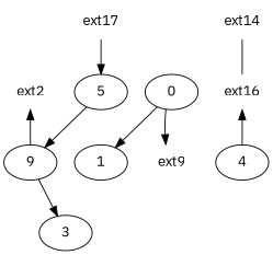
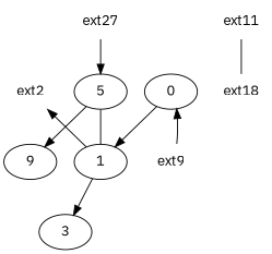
  digraph {
    fontname="IBM Plex Sans"
    node [fontname="IBM Plex Sans" node_type=i]
    edge [cut_flow=uncut dir=forward edge_id=1 fontname="IBM Plex Sans" pdg=1]
    0
    1
-   4
    n4 [label=9]
    3
    5
    ext2 [flow=sink shape=none node_type=""]
    n8 [flow=source label=ext9 shape=none node_type=""]
-   ext11 [flow=source shape=none label=ext14 node_type=""]
-   ext16 [flow=sink shape=none node_type=""]
-   ext17 [flow=source shape=none node_type=""]
+   ext11 [flow=source shape=none node_type=""]
+   ext16 [flow=sink shape=none label=ext18 node_type=""]
+   ext17 [flow=source shape=none label=ext27 node_type=""]
    0 -> 1 [edge_id=0 pdg=11]
-   n4 -> 3 [edge_id=6]
+   1 -> 3 [edge_id=6]
+   5 -> 1 [dir=none edge_id=2 pdg=22]
    5 -> n4 [edge_id=5]
-   ext2 -> n4 [cut_flow=aligned dir=back pdg=11]
-   0 -> n8 [cut_flow=reversed pdg=11]
+   ext2 -> 1 [cut_flow=aligned dir=back pdg=11]
+   n8 -> 0 [cut_flow=reversed pdg=11]
    ext11 -> ext16 [cut_flow=reversed dir=none edge_id=7 pdg=21]
-   ext16 -> 4 [cut_flow=aligned dir=back edge_id=3]
    ext17 -> 5 [cut_flow=reversed edge_id=3]
  }
